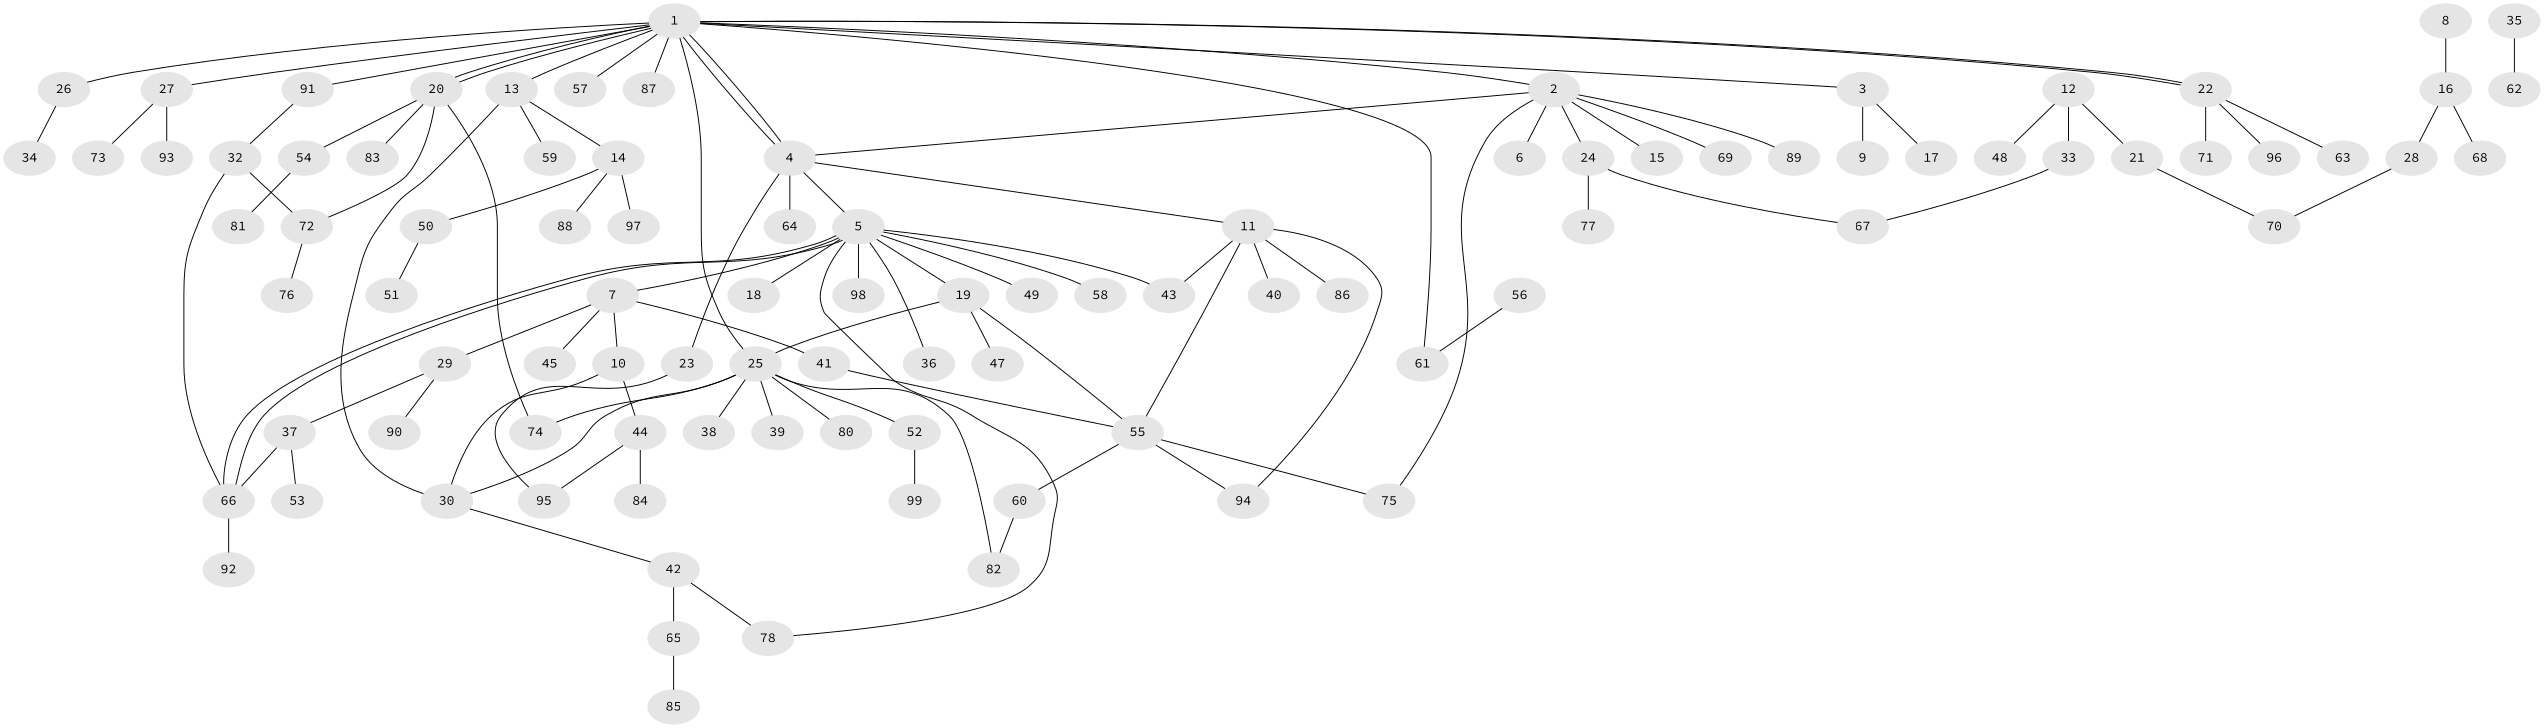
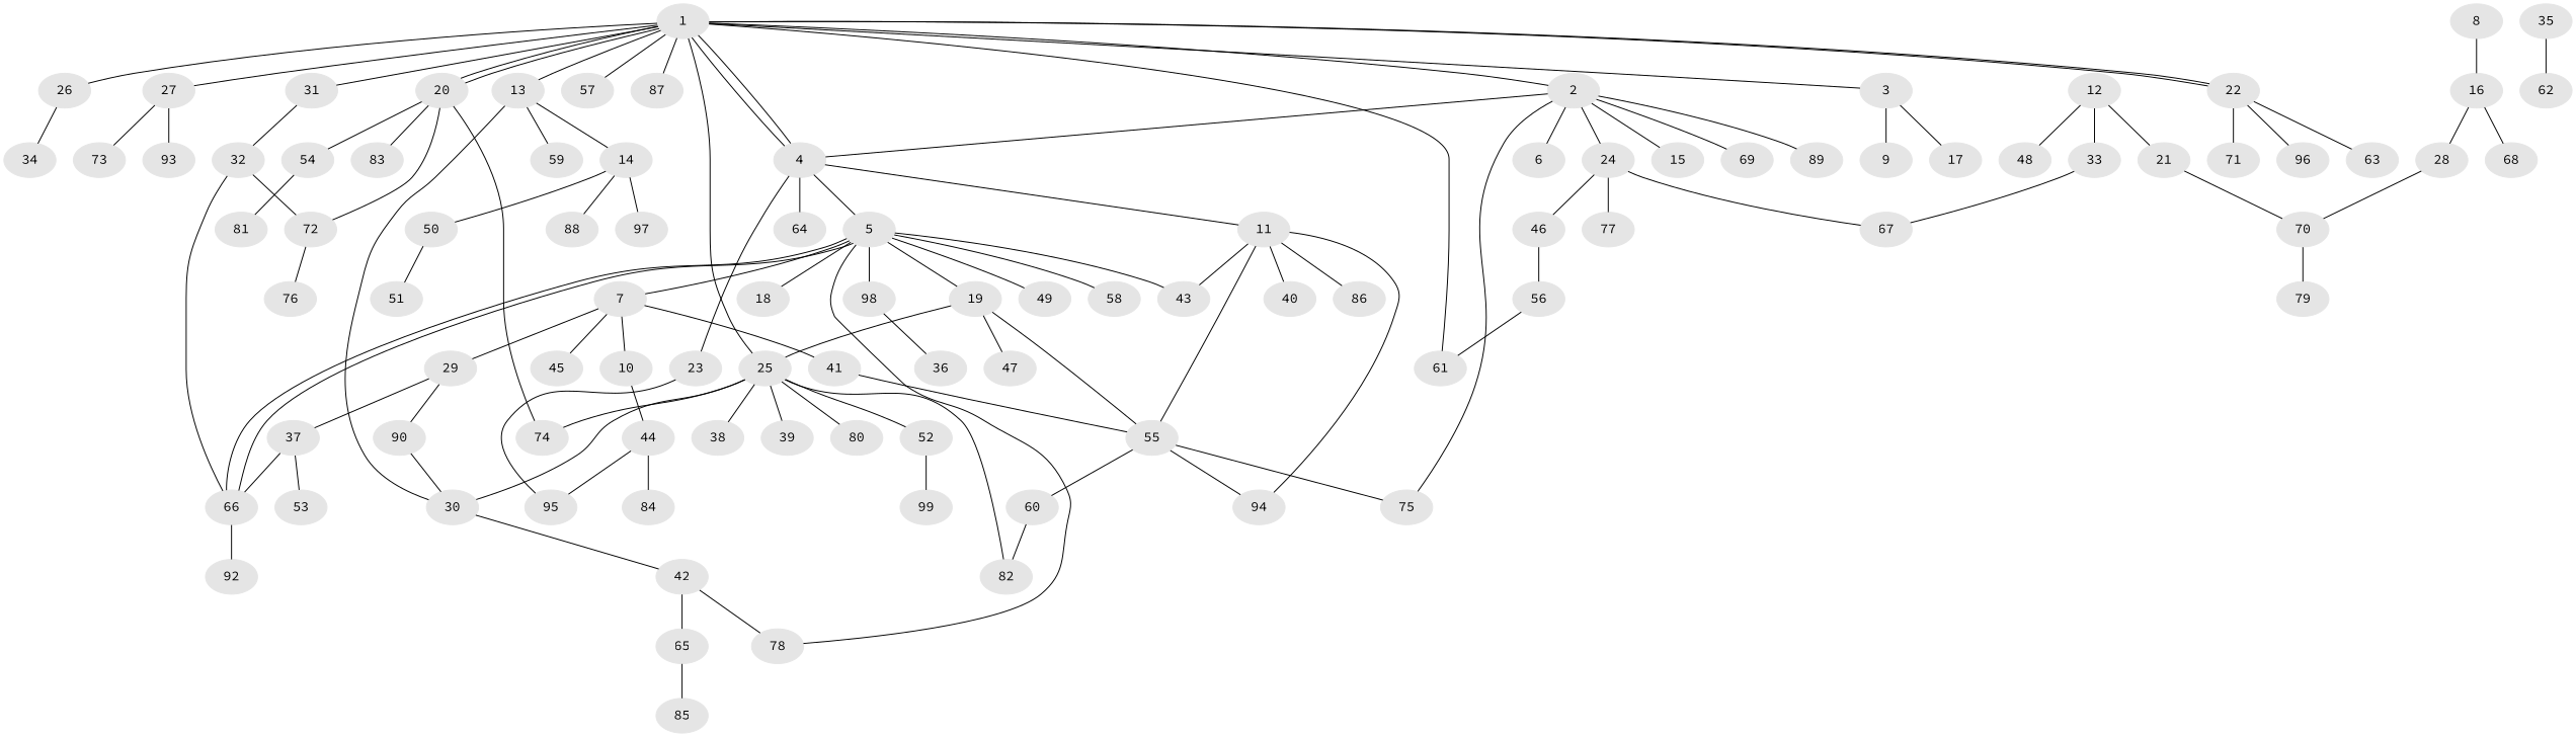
  graph {
    fontname="Source Code Pro"
    node [color=gray90 fontname="Source Code Pro" style=filled]
    edge [fontname="Source Code Pro"]
    1
    2
    3
    4
    13
    20
    22
    25
    26
    27
-   31 [label=91]
+   31
    57
    61
    87
    89
    6
    15
    24
    69
    75
    9
    17
    5
    11
    23
    64
    30
    14
    59
    54
    72
    74
    83
    63
    71
    96
    38
    39
    52
    80
    82
    34
    73
    93
    32
    35
    62
+   46
    67
    77
    8
    16
    7
    18
    19
    36
    43
    49
    58
    66
    78
    98
    40
    55
    86
    94
    95
    10
    29
    41
    45
    47
    92
    44
    37
    90
    12
    21
    33
    48
    28
    68
    42
    84
    60
    56
    70
    50
    88
    97
    51
    81
    76
+   79
    n95 [label=99]
    53
    65
    85
    1 -- 2
    1 -- 3
    1 -- 4
    1 -- 4
    1 -- 13
    1 -- 20
    1 -- 20
    1 -- 22
    1 -- 22
    1 -- 25
    1 -- 26
    1 -- 27
    1 -- 31
    1 -- 57
    1 -- 61
    1 -- 87
    2 -- 4
    2 -- 89
    2 -- 6
    2 -- 15
    2 -- 24
    2 -- 69
    2 -- 75
    3 -- 9
    3 -- 17
    4 -- 5
    4 -- 11
    4 -- 23
    4 -- 64
    13 -- 30
    13 -- 14
    13 -- 59
    20 -- 54
    20 -- 72
    20 -- 74
    20 -- 83
    22 -- 63
    22 -- 71
    22 -- 96
    25 -- 30
    25 -- 74
    25 -- 38
    25 -- 39
    25 -- 52
    25 -- 80
    25 -- 82
    26 -- 34
    27 -- 73
    27 -- 93
    31 -- 32
+   24 -- 46
    24 -- 67
    24 -- 77
    5 -- 7
    5 -- 18
    5 -- 19
-   5 -- 36
+   98 -- 36
    5 -- 43
    5 -- 49
    5 -- 58
    5 -- 66
    5 -- 66
    5 -- 78
    5 -- 98
    11 -- 43
    11 -- 40
    11 -- 55
    11 -- 86
    11 -- 94
    23 -- 95
    30 -- 42
    14 -- 50
    14 -- 88
    14 -- 97
    54 -- 81
    72 -- 76
    52 -- n95
    32 -- 72
    32 -- 66
    35 -- 62
+   46 -- 56
    8 -- 16
    16 -- 28
    16 -- 68
    7 -- 10
    7 -- 29
    7 -- 41
    7 -- 45
    19 -- 25
    19 -- 55
    19 -- 47
    66 -- 92
    55 -- 75
    55 -- 94
    55 -- 60
-   10 -- 30
+   90 -- 30
    10 -- 44
    29 -- 37
    29 -- 90
    41 -- 55
    44 -- 95
    44 -- 84
    37 -- 66
    37 -- 53
    12 -- 21
    12 -- 33
    12 -- 48
    21 -- 70
    33 -- 67
    28 -- 70
    42 -- 78
    42 -- 65
    60 -- 82
    56 -- 61
+   70 -- 79
    50 -- 51
    65 -- 85
  }
